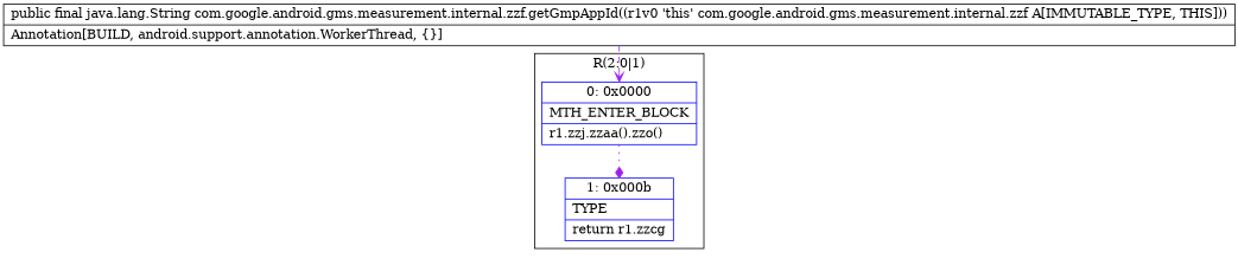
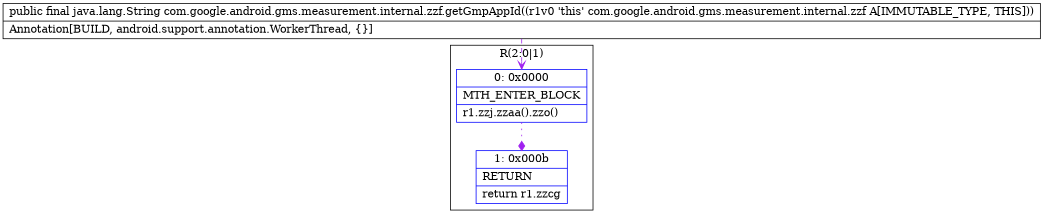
  digraph {
    node [color=blue shape=record]
    edge [color=purple]
    n1 [label="{0\:\ 0x0000|MTH_ENTER_BLOCK\l|r1.zzj.zzaa().zzo()\l}"]
-   n2 [label="{1\:\ 0x000b|TYPE\l|return r1.zzcg\l}"]
+   n2 [label="{1\:\ 0x000b|RETURN\l|return r1.zzcg\l}"]
    n3 [label="{public final java.lang.String com.google.android.gms.measurement.internal.zzf.getGmpAppId((r1v0 'this' com.google.android.gms.measurement.internal.zzf A[IMMUTABLE_TYPE, THIS]))  | Annotation[BUILD, android.support.annotation.WorkerThread, \{\}]\l}" color=""]
    subgraph cluster_1 {
      label="R(2:0|1)"
      n1
      n2
    }
    n1 -> n2 [style=dotted arrowhead=diamond]
    n3 -> n1 [style=dashed arrowhead=vee]
  }
